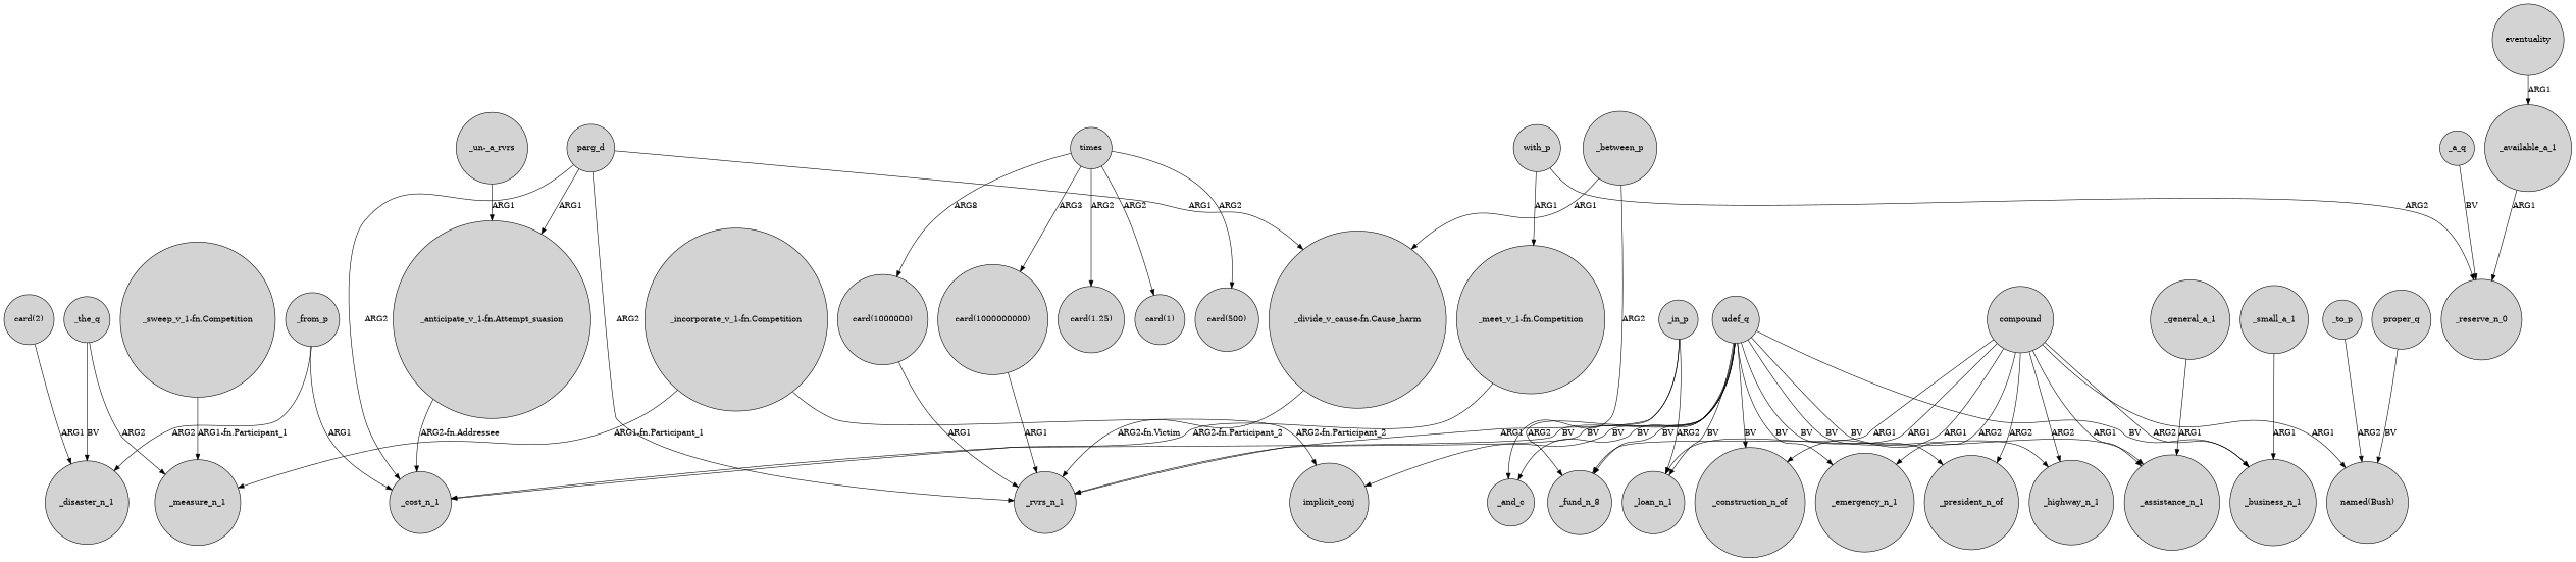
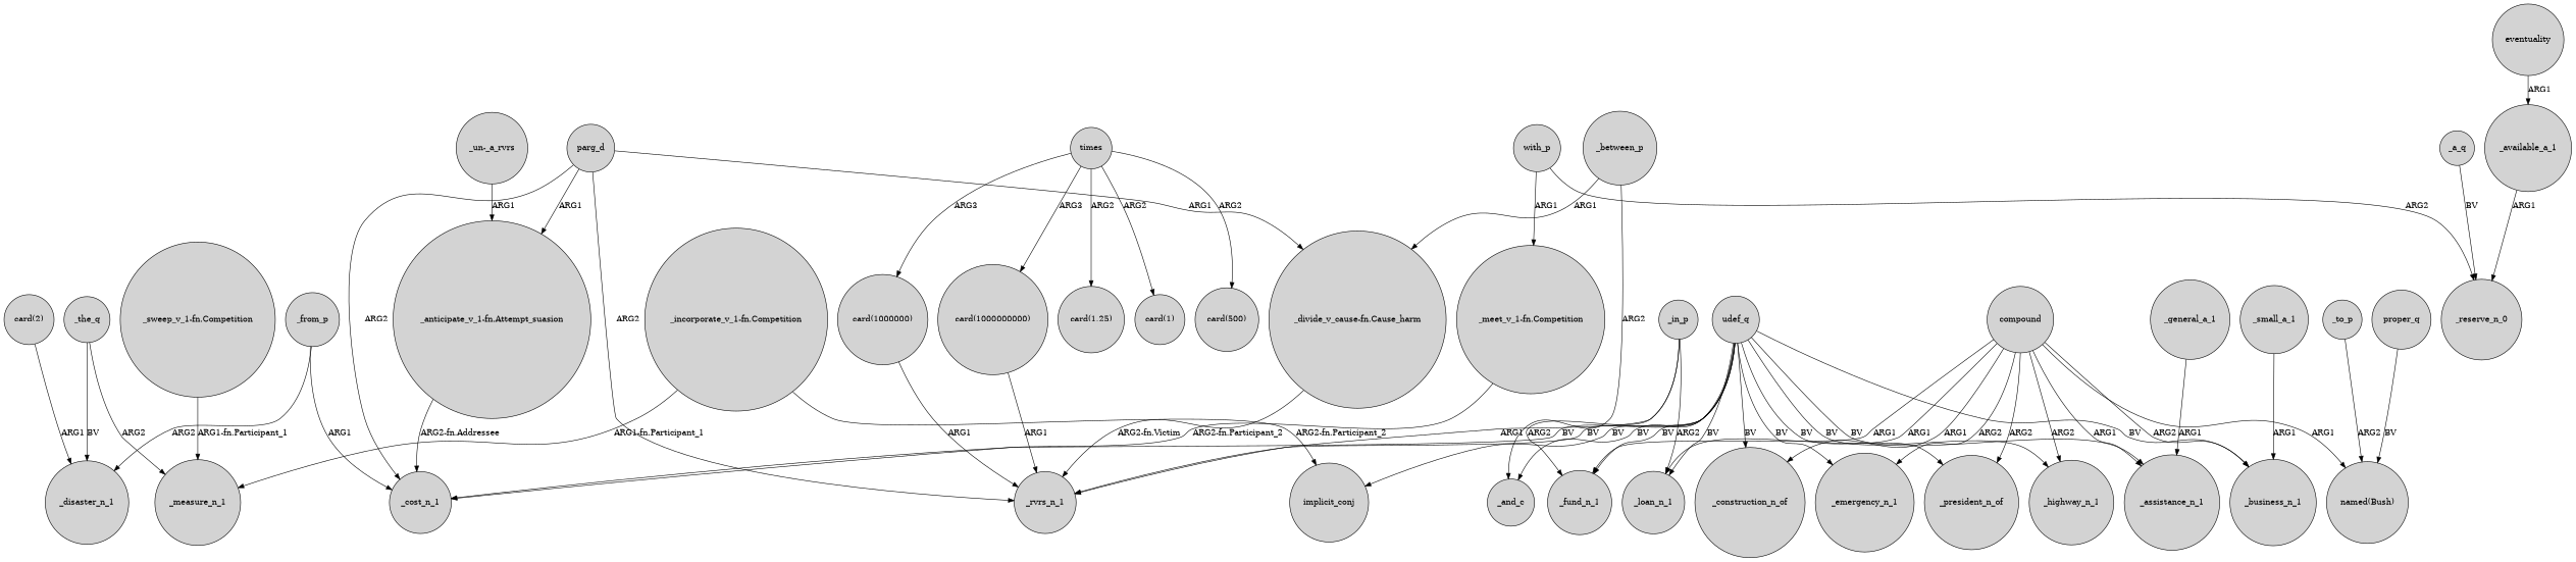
  digraph {
    node [shape=circle style=filled]
    _from_p
    _disaster_n_1
    _cost_n_1
    n4 [label=_rvrs_n_1]
    "card(1000000000)"
    n6 [label=_reserve_n_0]
    _a_q
    parg_d
    "_anticipate_v_1-fn.Attempt_suasion"
    "_divide_v_cause-fn.Cause_harm"
    _the_q
    _measure_n_1
    udef_q
    _highway_n_1
    _president_n_of
    _assistance_n_1
    _emergency_n_1
-   _fund_n_1 [label=_fund_n_8]
+   _fund_n_1
    _loan_n_1
    _business_n_1
    _and_c
    implicit_conj
    _construction_n_of
    "_sweep_v_1-fn.Competition"
    compound
    "named(Bush)"
    with_p
    "_meet_v_1-fn.Competition"
    _general_a_1
    times
    "card(1.25)"
    "card(1000000)"
    "card(1)"
    "card(500)"
    eventuality
    _available_a_1
    _in_p
    _to_p
    _between_p
    _small_a_1
    "_un-_a_rvrs"
    proper_q
    "_incorporate_v_1-fn.Competition"
    "card(2)"
    _from_p -> _disaster_n_1 [label=ARG2]
    _from_p -> _cost_n_1 [label=ARG1]
    "card(1000000000)" -> n4 [label=ARG1]
    _a_q -> n6 [label=BV]
    parg_d -> _cost_n_1 [label=ARG2]
    parg_d -> n4 [label=ARG2]
    parg_d -> "_anticipate_v_1-fn.Attempt_suasion" [label=ARG1]
    parg_d -> "_divide_v_cause-fn.Cause_harm" [label=ARG1]
    "_anticipate_v_1-fn.Attempt_suasion" -> _cost_n_1 [label="ARG2-fn.Addressee"]
    "_divide_v_cause-fn.Cause_harm" -> n4 [label="ARG2-fn.Victim"]
    _the_q -> _disaster_n_1 [label=BV]
    _the_q -> _measure_n_1 [label=ARG2]
    udef_q -> _cost_n_1 [label=BV]
    udef_q -> n4 [label=BV]
    udef_q -> _highway_n_1 [label=BV]
    udef_q -> _president_n_of [label=BV]
    udef_q -> _assistance_n_1 [label=BV]
    udef_q -> _emergency_n_1 [label=BV]
    udef_q -> _fund_n_1 [label=BV]
    udef_q -> _loan_n_1 [label=BV]
    udef_q -> _business_n_1 [label=BV]
    udef_q -> _and_c [label=BV]
    udef_q -> implicit_conj [label=BV]
    udef_q -> _construction_n_of [label=BV]
    "_sweep_v_1-fn.Competition" -> _measure_n_1 [label="ARG1-fn.Participant_1"]
    compound -> _highway_n_1 [label=ARG2]
    compound -> _president_n_of [label=ARG2]
    compound -> _assistance_n_1 [label=ARG1]
    compound -> _emergency_n_1 [label=ARG2]
    compound -> _fund_n_1 [label=ARG1]
    compound -> _loan_n_1 [label=ARG1]
    compound -> _business_n_1 [label=ARG2]
    compound -> _construction_n_of [label=ARG1]
    compound -> "named(Bush)" [label=ARG1]
    with_p -> n6 [label=ARG2]
    with_p -> "_meet_v_1-fn.Competition" [label=ARG1]
    "_meet_v_1-fn.Competition" -> _cost_n_1 [label="ARG2-fn.Participant_2"]
    _general_a_1 -> _assistance_n_1 [label=ARG1]
    times -> "card(1000000000)" [label=ARG3]
    times -> "card(1.25)" [label=ARG2]
-   times -> "card(1000000)" [label=ARG8]
+   times -> "card(1000000)" [label=ARG3]
    times -> "card(1)" [label=ARG2]
    times -> "card(500)" [label=ARG2]
    "card(1000000)" -> n4 [label=ARG1]
    eventuality -> _available_a_1 [label=ARG1]
    _available_a_1 -> n6 [label=ARG1]
    _in_p -> n4 [label=ARG1]
    _in_p -> _fund_n_1 [label=ARG2]
    _in_p -> _loan_n_1 [label=ARG2]
    _to_p -> "named(Bush)" [label=ARG2]
    _between_p -> "_divide_v_cause-fn.Cause_harm" [label=ARG1]
    _between_p -> _and_c [label=ARG2]
    _small_a_1 -> _business_n_1 [label=ARG1]
    "_un-_a_rvrs" -> "_anticipate_v_1-fn.Attempt_suasion" [label=ARG1]
    proper_q -> "named(Bush)" [label=BV]
    "_incorporate_v_1-fn.Competition" -> _measure_n_1 [label="ARG1-fn.Participant_1"]
    "_incorporate_v_1-fn.Competition" -> implicit_conj [label="ARG2-fn.Participant_2"]
    "card(2)" -> _disaster_n_1 [label=ARG1]
  }
